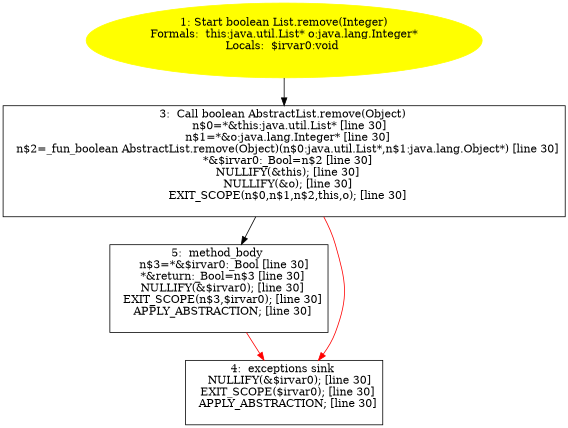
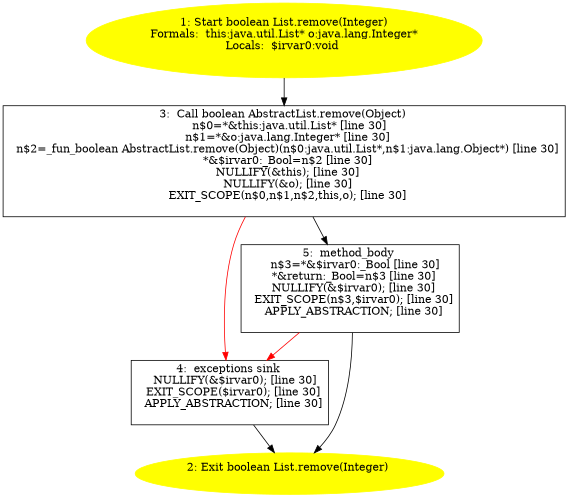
  digraph {
    node [shape=box]
    n1 [color=yellow label="1: Start boolean List.remove(Integer)\nFormals:  this:java.util.List* o:java.lang.Integer*\nLocals:  $irvar0:void \n  " style=filled shape=""]
    n2 [label="3:  Call boolean AbstractList.remove(Object) \n   n$0=*&this:java.util.List* [line 30]\n  n$1=*&o:java.lang.Integer* [line 30]\n  n$2=_fun_boolean AbstractList.remove(Object)(n$0:java.util.List*,n$1:java.lang.Object*) [line 30]\n  *&$irvar0:_Bool=n$2 [line 30]\n  NULLIFY(&this); [line 30]\n  NULLIFY(&o); [line 30]\n  EXIT_SCOPE(n$0,n$1,n$2,this,o); [line 30]\n "]
    n3 [label="5:  method_body \n   n$3=*&$irvar0:_Bool [line 30]\n  *&return:_Bool=n$3 [line 30]\n  NULLIFY(&$irvar0); [line 30]\n  EXIT_SCOPE(n$3,$irvar0); [line 30]\n  APPLY_ABSTRACTION; [line 30]\n "]
    n4 [label="4:  exceptions sink \n   NULLIFY(&$irvar0); [line 30]\n  EXIT_SCOPE($irvar0); [line 30]\n  APPLY_ABSTRACTION; [line 30]\n "]
+   n5 [color=yellow label="2: Exit boolean List.remove(Integer) \n  " style=filled shape=""]
    n1 -> n2
    n2 -> n3
    n2 -> n4 [color=red]
    n3 -> n4 [color=red]
+   n3 -> n5
+   n4 -> n5
  }
